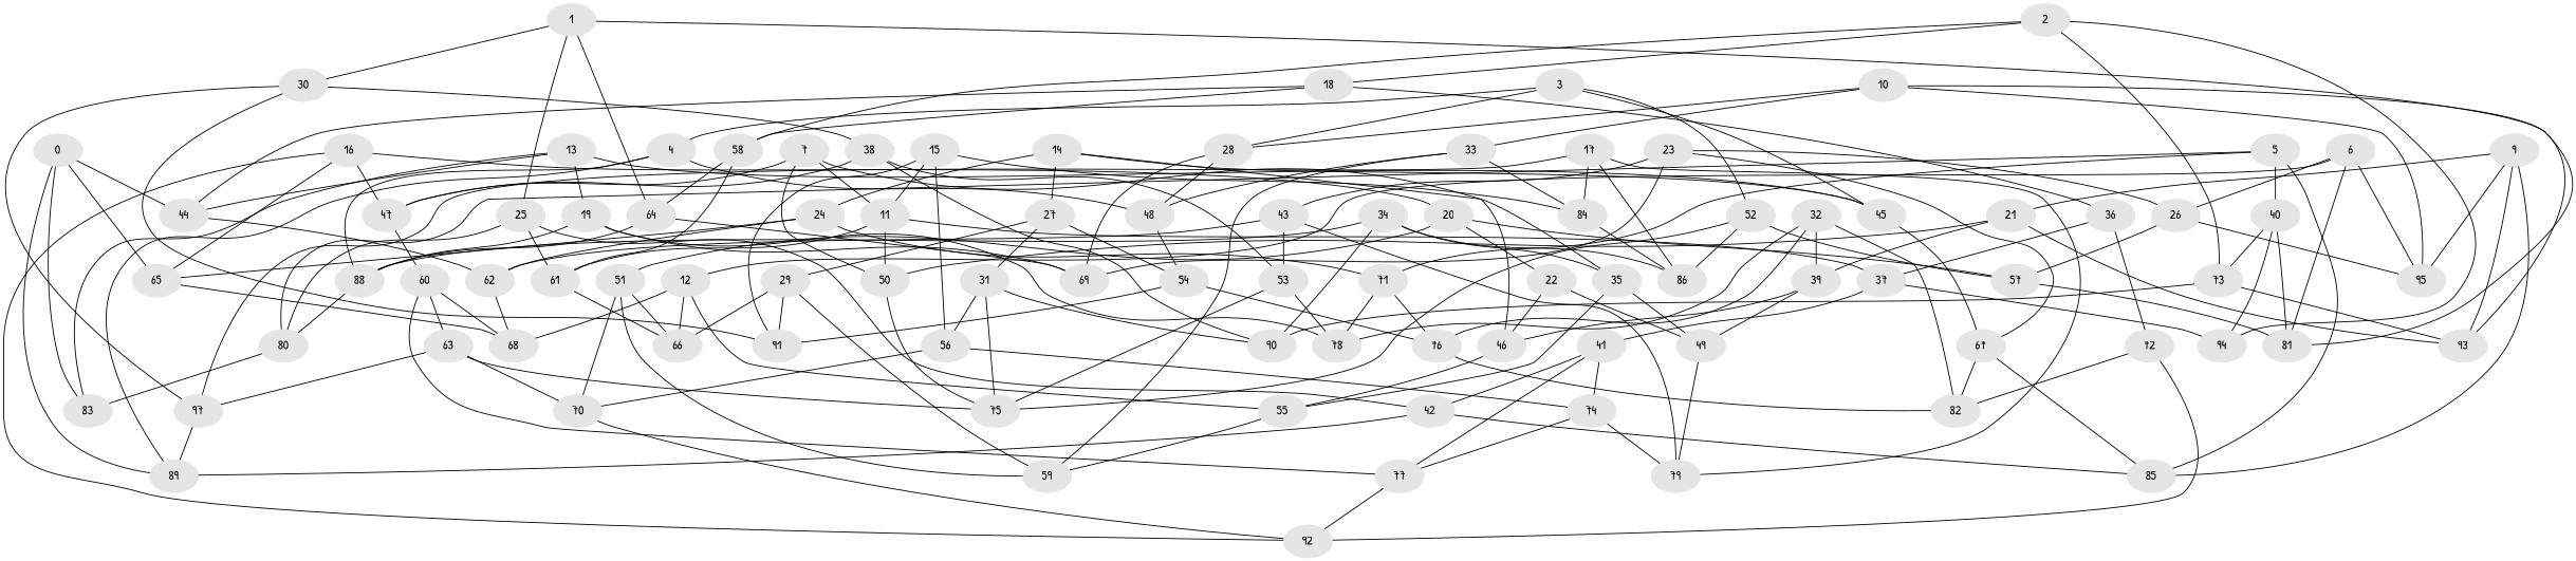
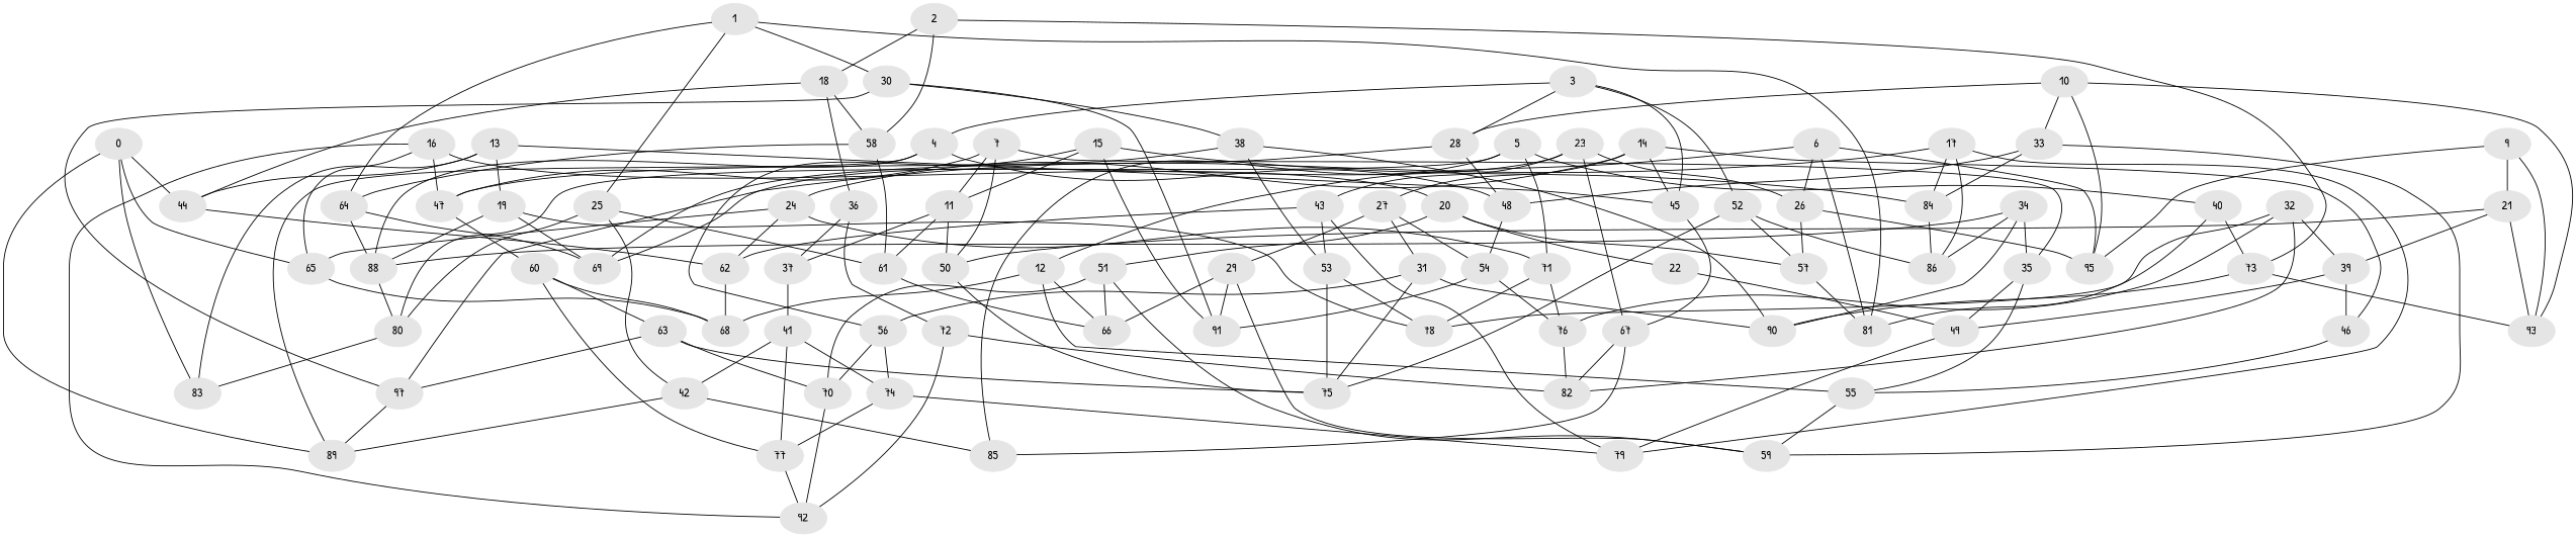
  graph {
    fontname="Patrick Hand"
    node [color=gray90 fontname="Patrick Hand" style=filled]
    edge [fontname="Patrick Hand"]
    1
    25
    30
    64
    81
    80
    61
    42
    91
    n10 [label=97]
    38
    88
    69
    2
    18
    58
    73
-   94
    44
    36
    93
    90
    3
    4
    28
    45
    52
    48
    89
    67
    86
    57
    75
    54
    5
    40
    71
    85
    78
    76
    83
    6
    12
    26
    95
    55
    66
    68
    7
    11
    35
    47
    50
    37
    49
    60
    n57 [label=0]
    65
    62
    9
    21
    39
    10
    33
    84
    59
    41
    13
    19
    14
    24
    27
    46
    29
    31
    15
    56
    72
    74
    70
    16
    20
    92
    22
    51
    17
    79
    23
    43
    53
    82
    32
    34
    77
    63
    1 -- 25
    1 -- 30
    1 -- 64
    1 -- 81
    25 -- 80
    25 -- 61
    25 -- 42
    30 -- 91
    30 -- n10
    30 -- 38
    64 -- 88
    64 -- 69
    80 -- 83
    61 -- 66
    42 -- 89
    42 -- 85
    n10 -- 89
    38 -- 90
    38 -- 47
    38 -- 53
    88 -- 80
    2 -- 18
    2 -- 58
    2 -- 73
-   2 -- 94
    18 -- 58
    18 -- 44
    18 -- 36
    58 -- 64
    58 -- 61
    73 -- 93
    73 -- 90
    44 -- 62
    36 -- 37
    36 -- 72
    3 -- 4
    3 -- 28
    3 -- 45
    3 -- 52
    4 -- 88
    4 -- 48
    4 -- 89
    28 -- 69
    28 -- 48
    45 -- 67
    52 -- 86
    52 -- 57
    52 -- 75
    48 -- 54
    67 -- 85
    67 -- 82
    57 -- 81
    54 -- 91
    54 -- 76
    5 -- 80
    5 -- 40
    5 -- 71
    5 -- 85
    40 -- 81
    40 -- 73
-   40 -- 94
    71 -- 78
    71 -- 76
    76 -- 82
    6 -- 81
    6 -- 12
    6 -- 26
    6 -- 95
    12 -- 55
    12 -- 66
    12 -- 68
    26 -- 57
    26 -- 95
    55 -- 59
    7 -- 11
    7 -- 35
    7 -- 47
    7 -- 50
    11 -- 61
    11 -- 50
    11 -- 37
    35 -- 55
    35 -- 49
    47 -- 60
    50 -- 75
-   37 -- 94
    37 -- 41
    49 -- 79
    60 -- 68
    60 -- 77
    60 -- 63
    n57 -- 44
    n57 -- 89
    n57 -- 83
    n57 -- 65
    65 -- 68
    62 -- 68
    9 -- 93
-   9 -- 85
    9 -- 95
    9 -- 21
    21 -- 93
    21 -- 50
    21 -- 39
    39 -- 49
    39 -- 46
    10 -- 93
    10 -- 28
    10 -- 95
    10 -- 33
    33 -- 48
    33 -- 84
    33 -- 59
    84 -- 86
    41 -- 42
    41 -- 74
    41 -- 77
    13 -- 44
    13 -- 45
    13 -- 83
    13 -- 19
    19 -- 88
    19 -- 69
    19 -- 78
    14 -- 45
    14 -- 24
    14 -- 27
    14 -- 46
    24 -- 71
    24 -- 65
    24 -- 62
    27 -- 54
    27 -- 29
    27 -- 31
    46 -- 55
    29 -- 91
    29 -- 66
    29 -- 59
    31 -- 90
    31 -- 75
    31 -- 56
    15 -- 91
    15 -- 11
    15 -- 84
    15 -- 56
    56 -- 74
    56 -- 70
    72 -- 92
    72 -- 82
    74 -- 79
    74 -- 77
    70 -- 92
    16 -- 47
    16 -- 65
    16 -- 20
    16 -- 92
    20 -- 57
    20 -- 22
    20 -- 51
    22 -- 49
-   22 -- 46
    51 -- 66
    51 -- 59
    51 -- 70
    17 -- n10
    17 -- 86
    17 -- 84
    17 -- 79
    23 -- 69
    23 -- 67
    23 -- 26
    23 -- 43
    43 -- 62
    43 -- 79
    43 -- 53
    53 -- 75
    53 -- 78
    32 -- 78
    32 -- 76
    32 -- 39
    32 -- 82
    34 -- 88
    34 -- 90
    34 -- 86
    34 -- 35
    77 -- 92
    63 -- n10
    63 -- 75
    63 -- 70
  }
